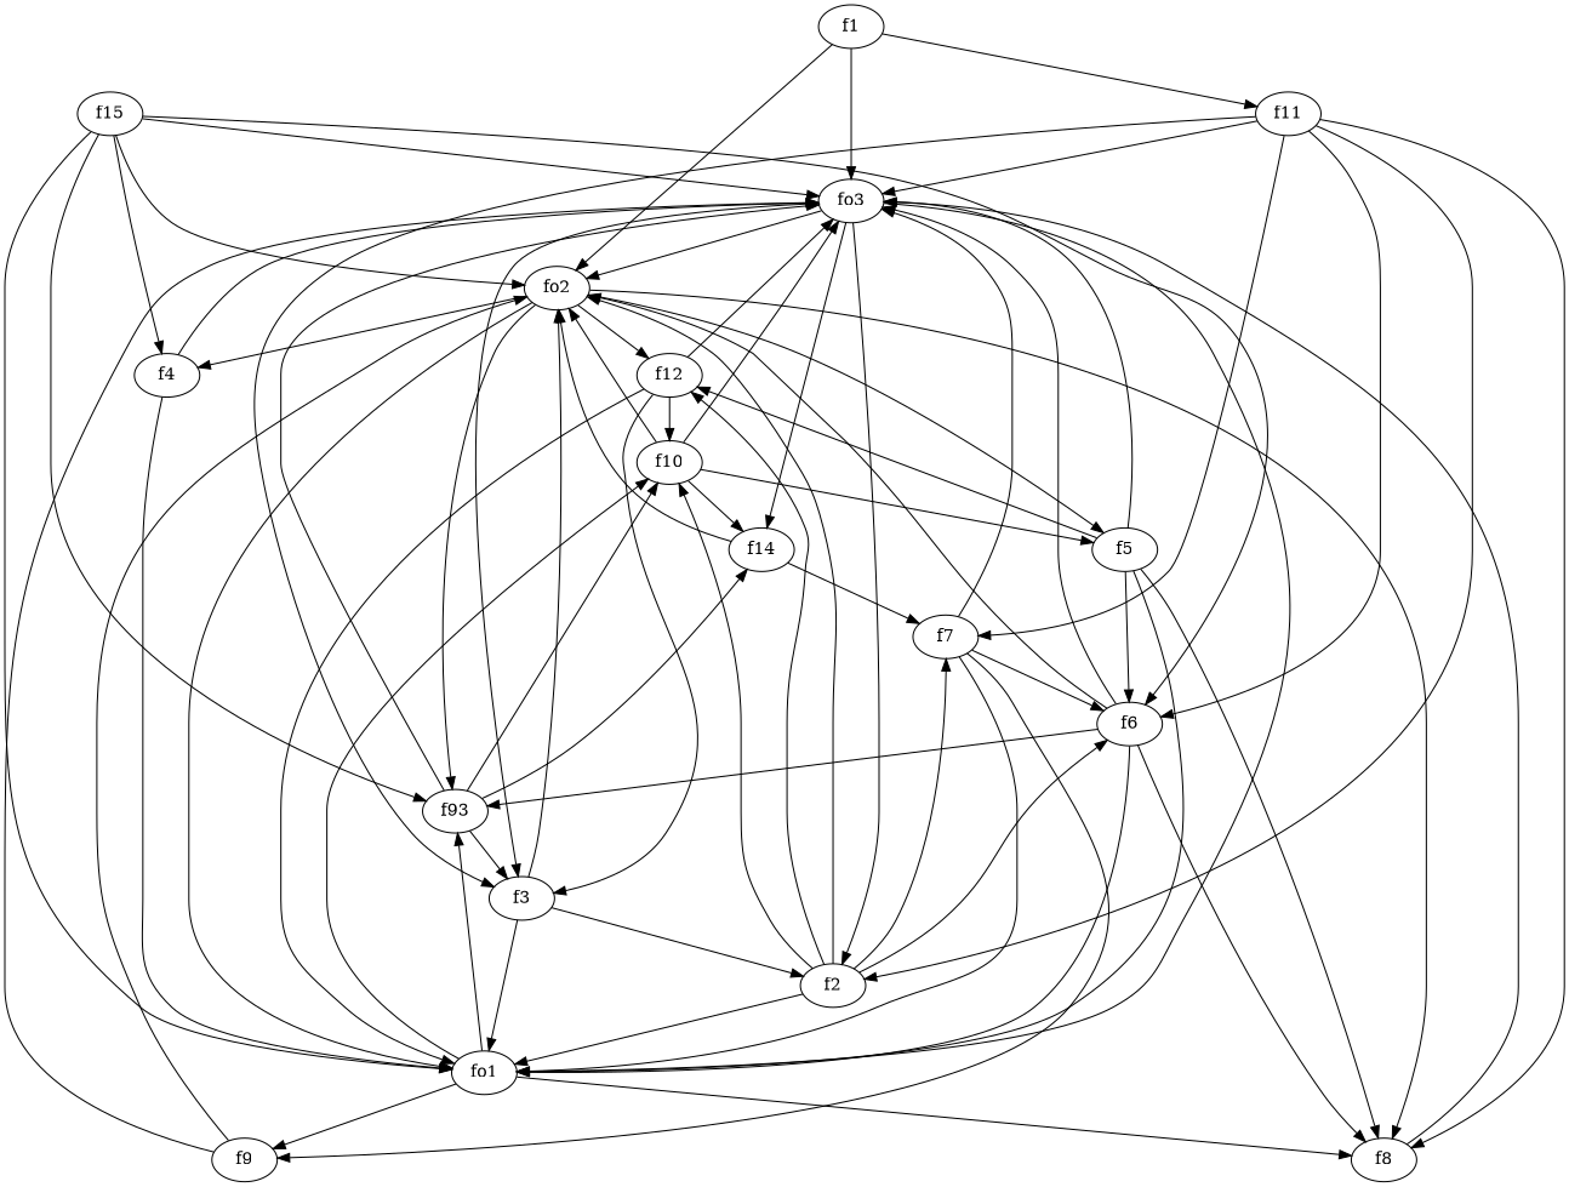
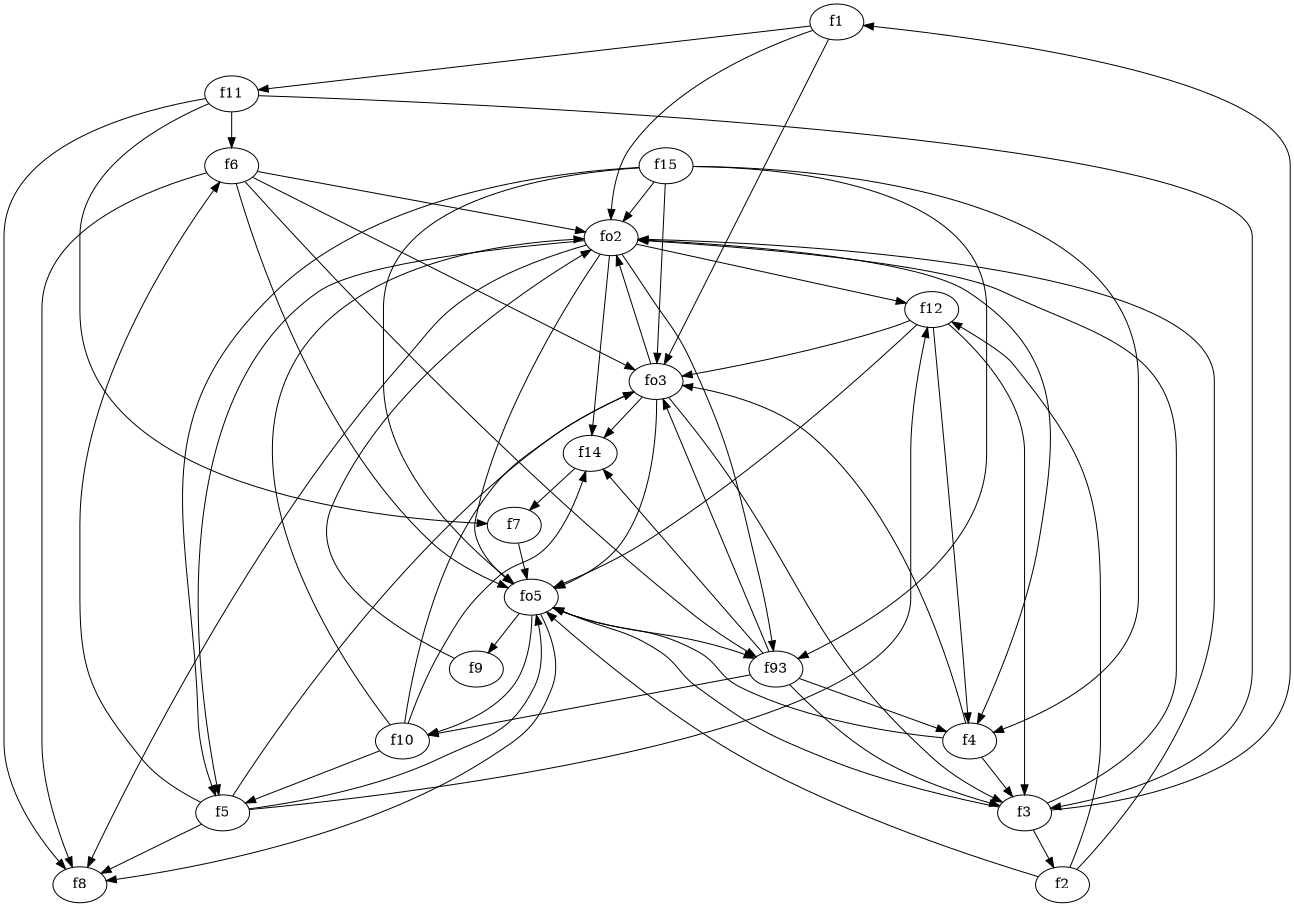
  strict digraph {
    edge [weight=2]
    f1
    f11
    fo2
    fo3
    f2
    f6
    f7
    f3
    f8
    f12
-   fo1
+   fo1 [label=fo5]
    f4
    f5
    n14 [label=f93]
    f14
    f10
    f9
    f15
    f1 -> f11
    f1 -> fo2
    f1 -> fo3
-   f11 -> fo3
-   f11 -> f2
    f11 -> f6
    f11 -> f7
    f11 -> f3
    f11 -> f8
    fo2 -> f8
    fo2 -> f12
    fo2 -> fo1
    fo2 -> f4
    fo2 -> f5
    fo2 -> n14
-   f14 -> fo2
+   fo2 -> f14
    fo3 -> fo2
-   fo3 -> f2
    fo3 -> f3
    fo3 -> fo1
    fo3 -> f14
    f2 -> fo2
-   f2 -> f6
-   f2 -> f7
    f2 -> f12
    f2 -> fo1
-   f2 -> f10
    f6 -> fo2
    f6 -> fo3
    f6 -> f8
    f6 -> fo1
    f6 -> n14
-   f7 -> fo3
-   f7 -> f6
    f7 -> fo1
-   f7 -> f9
+   f3 -> f1
    f3 -> fo2
    f3 -> f2
    f3 -> fo1
-   f8 -> fo3
    f12 -> fo3
    f12 -> f3
    f12 -> fo1
-   f12 -> f10
+   f12 -> f4
    fo1 -> f8
    fo1 -> n14
    fo1 -> f10
    fo1 -> f9
    f4 -> fo3
+   f4 -> f3
    f4 -> fo1
    f5 -> fo3
    f5 -> f6
    f5 -> f8
    f5 -> f12
    f5 -> fo1
    n14 -> fo3
    n14 -> f3
+   n14 -> f4
    n14 -> f14
    n14 -> f10
    f14 -> f7
    f10 -> fo2
    f10 -> fo3
    f10 -> f5
    f10 -> f14
    f9 -> fo2
-   f9 -> fo3
    f15 -> fo2
    f15 -> fo3
-   f15 -> f6
+   f15 -> f5
    f15 -> fo1
    f15 -> f4
    f15 -> n14
  }
